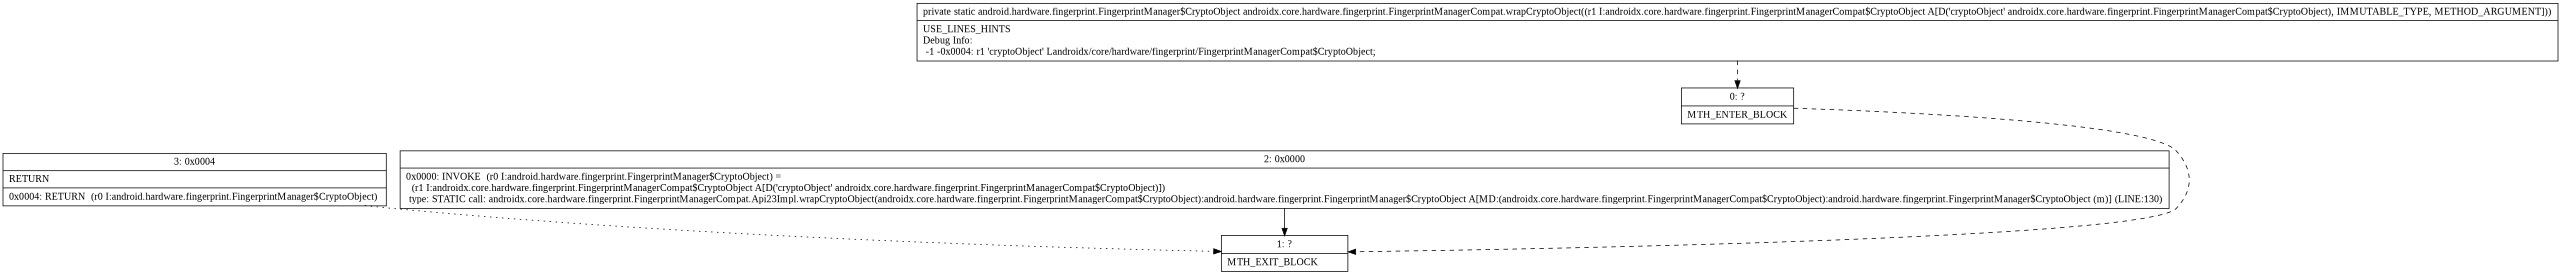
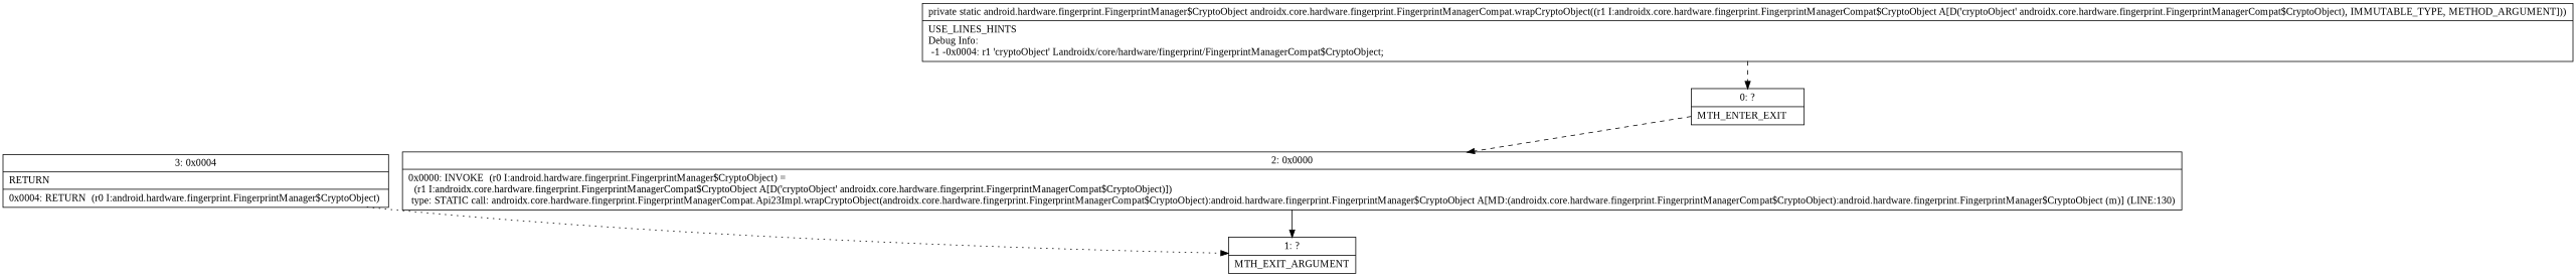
  digraph {
    fontname="Liberation Serif"
    node [fontname="Liberation Serif" shape=record]
    edge [fontname="Liberation Serif" style=dashed]
-   n1 [label="{0\:\ ?|MTH_ENTER_BLOCK\l}"]
+   n1 [label="{0\:\ ?|MTH_ENTER_EXIT\l}"]
    n2 [label="{2\:\ 0x0000|0x0000: INVOKE  (r0 I:android.hardware.fingerprint.FingerprintManager$CryptoObject) = \l  (r1 I:androidx.core.hardware.fingerprint.FingerprintManagerCompat$CryptoObject A[D('cryptoObject' androidx.core.hardware.fingerprint.FingerprintManagerCompat$CryptoObject)])\l type: STATIC call: androidx.core.hardware.fingerprint.FingerprintManagerCompat.Api23Impl.wrapCryptoObject(androidx.core.hardware.fingerprint.FingerprintManagerCompat$CryptoObject):android.hardware.fingerprint.FingerprintManager$CryptoObject A[MD:(androidx.core.hardware.fingerprint.FingerprintManagerCompat$CryptoObject):android.hardware.fingerprint.FingerprintManager$CryptoObject (m)] (LINE:130)\l}"]
-   n3 [label="{1\:\ ?|MTH_EXIT_BLOCK\l}"]
+   n3 [label="{1\:\ ?|MTH_EXIT_ARGUMENT\l}"]
    n4 [label="{3\:\ 0x0004|RETURN\l|0x0004: RETURN  (r0 I:android.hardware.fingerprint.FingerprintManager$CryptoObject) \l}"]
    n5 [label="{private static android.hardware.fingerprint.FingerprintManager$CryptoObject androidx.core.hardware.fingerprint.FingerprintManagerCompat.wrapCryptoObject((r1 I:androidx.core.hardware.fingerprint.FingerprintManagerCompat$CryptoObject A[D('cryptoObject' androidx.core.hardware.fingerprint.FingerprintManagerCompat$CryptoObject), IMMUTABLE_TYPE, METHOD_ARGUMENT]))  | USE_LINES_HINTS\lDebug Info:\l  \-1 \-0x0004: r1 'cryptoObject' Landroidx\/core\/hardware\/fingerprint\/FingerprintManagerCompat$CryptoObject;\l}"]
-   n1 -> n3
+   n1 -> n2
    n2 -> n3 [style=solid]
    n4 -> n3 [style=dotted]
    n5 -> n1
  }
